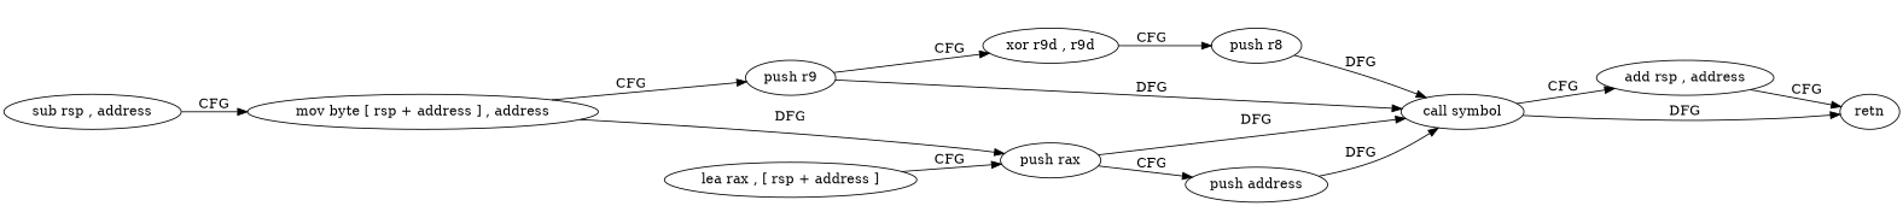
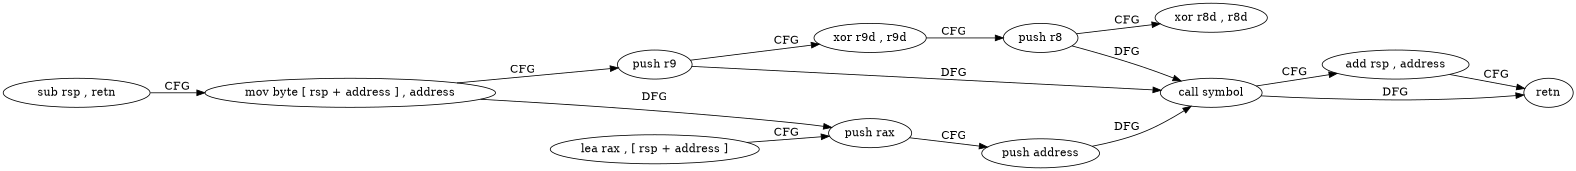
  digraph {
    rankdir=LR
-   n1 [label="sub rsp , address"]
+   n1 [label="sub rsp , retn"]
    n2 [label="mov byte [ rsp + address ] , address"]
    n3 [label="push r9"]
    n4 [label="push rax"]
    n5 [label="xor r9d , r9d"]
    n6 [label="call symbol"]
    n7 [label="push address"]
    n8 [label="push r8"]
    n9 [label="add rsp , address"]
    n10 [label=retn]
+   n11 [label="xor r8d , r8d"]
    n12 [label="lea rax , [ rsp + address ]"]
    n1 -> n2 [label=CFG]
    n2 -> n3 [label=CFG]
    n2 -> n4 [label=DFG]
    n3 -> n5 [label=CFG]
    n3 -> n6 [label=DFG]
-   n4 -> n6 [label=DFG]
    n4 -> n7 [label=CFG]
    n5 -> n8 [label=CFG]
    n6 -> n9 [label=CFG]
    n6 -> n10 [label=DFG]
    n7 -> n6 [label=DFG]
    n8 -> n6 [label=DFG]
+   n8 -> n11 [label=CFG]
    n9 -> n10 [label=CFG]
    n12 -> n4 [label=CFG]
  }
